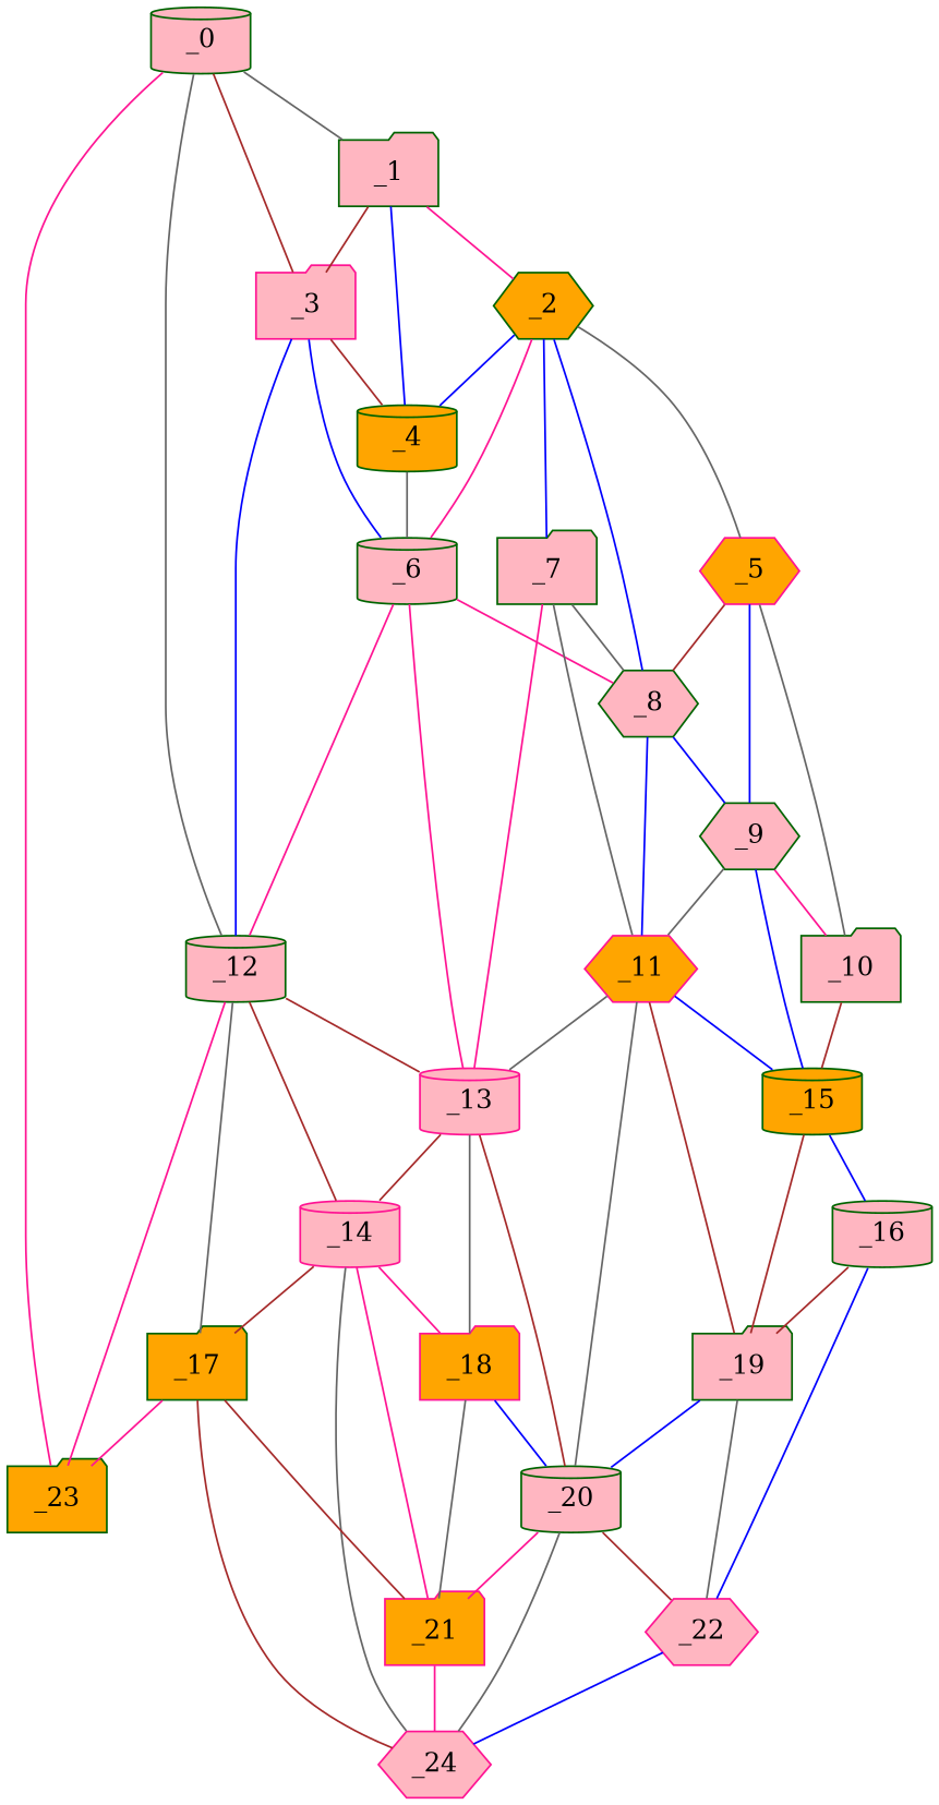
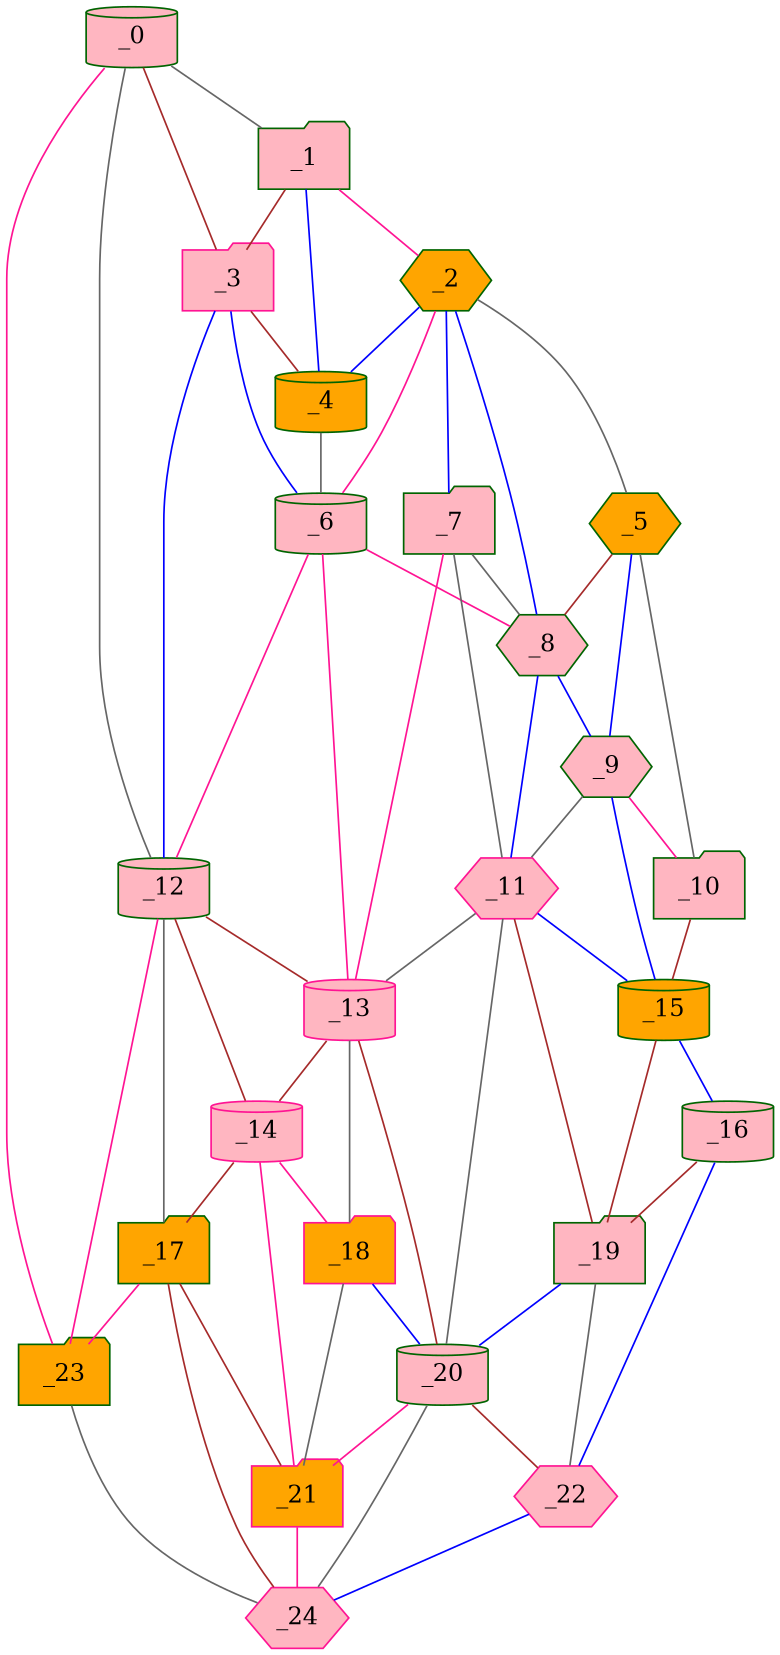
  graph {
    node [color=darkgreen fillcolor=lightpink shape=cylinder style=filled x=40 y=87]
    edge [color=gray40 valence=2]
    _0 [x=21 y=13]
    _1 [shape=folder x=21 y=45]
    _3 [color=deeppink shape=folder x=25 y=46]
    _12 [x=75 y=40]
    _23 [fillcolor=orange shape=folder x=109 y=15]
    _2 [fillcolor=orange shape=hexagon x=24 y=79]
    _4 [fillcolor=orange x=28 y=57]
    _6 [x=38 y=65]
    _13 [color=deeppink x=77 y=66]
    _14 [color=deeppink x=81 y=52]
    _17 [fillcolor=orange shape=folder x=105 y=32]
    _24 [color=deeppink shape=hexagon x=110 y=29]
-   _5 [color=deeppink fillcolor=orange shape=hexagon x=28]
+   _5 [fillcolor=orange shape=hexagon x=28]
    _7 [shape=folder y=71]
    _8 [shape=hexagon y=81]
    _20 [x=107]
    _18 [color=deeppink fillcolor=orange shape=folder x=105 y=51]
    _21 [color=deeppink fillcolor=orange shape=folder x=108 y=42]
    _9 [shape=hexagon y=86]
    _10 [shape=folder x=43 y=117]
-   _11 [color=deeppink fillcolor=orange shape=hexagon x=74 y=74]
+   _11 [color=deeppink shape=hexagon x=74 y=74]
    _15 [fillcolor=orange x=83 y=116]
    _19 [shape=folder x=106 y=100]
    _16 [x=100 y=112]
    _22 [color=deeppink shape=hexagon x=108 y=106]
    _0 -- _1 [valence=1]
    _0 -- _3 [color=brown]
    _0 -- _12 [valence=1]
    _0 -- _23 [color=deeppink valence=1]
    _1 -- _3 [color=brown]
    _1 -- _2 [color=deeppink valence=1]
    _1 -- _4 [color=blue]
    _3 -- _12 [color=blue]
    _3 -- _4 [color=brown valence=1]
    _3 -- _6 [color=blue]
    _12 -- _23 [color=deeppink]
    _12 -- _13 [color=brown]
    _12 -- _14 [color=brown valence=1]
    _12 -- _17
-   _14 -- _24 [valence=1]
+   _23 -- _24 [valence=1]
    _2 -- _4 [color=blue valence=1]
    _2 -- _6 [color=deeppink valence=1]
    _2 -- _5 [valence=1]
    _2 -- _7 [color=blue]
    _2 -- _8 [color=blue]
    _4 -- _6
    _6 -- _12 [color=deeppink valence=1]
    _6 -- _13 [color=deeppink]
    _6 -- _8 [color=deeppink]
    _13 -- _14 [color=brown]
    _13 -- _20 [color=brown valence=1]
    _13 -- _18
    _14 -- _17 [color=brown]
    _14 -- _18 [color=deeppink valence=1]
    _14 -- _21 [color=deeppink valence=1]
    _17 -- _23 [color=deeppink valence=1]
    _17 -- _24 [color=brown]
    _17 -- _21 [color=brown]
    _5 -- _8 [color=brown]
    _5 -- _9 [color=blue]
    _5 -- _10 [valence=1]
    _7 -- _13 [color=deeppink]
    _7 -- _8 [valence=1]
    _7 -- _11
    _8 -- _9 [color=blue]
    _8 -- _11 [color=blue]
    _20 -- _24
    _20 -- _21 [color=deeppink]
    _20 -- _22 [color=brown valence=1]
    _18 -- _20 [color=blue valence=1]
    _18 -- _21
    _21 -- _24 [color=deeppink]
    _9 -- _10 [color=deeppink valence=1]
    _9 -- _11
    _9 -- _15 [color=blue]
    _10 -- _15 [color=brown valence=1]
    _11 -- _13
    _11 -- _20
    _11 -- _15 [color=blue]
    _11 -- _19 [color=brown valence=1]
    _15 -- _19 [color=brown]
    _15 -- _16 [color=blue valence=1]
    _19 -- _20 [color=blue]
    _19 -- _22 [valence=1]
    _16 -- _19 [color=brown valence=1]
    _16 -- _22 [color=blue valence=1]
    _22 -- _24 [color=blue valence=1]
  }
